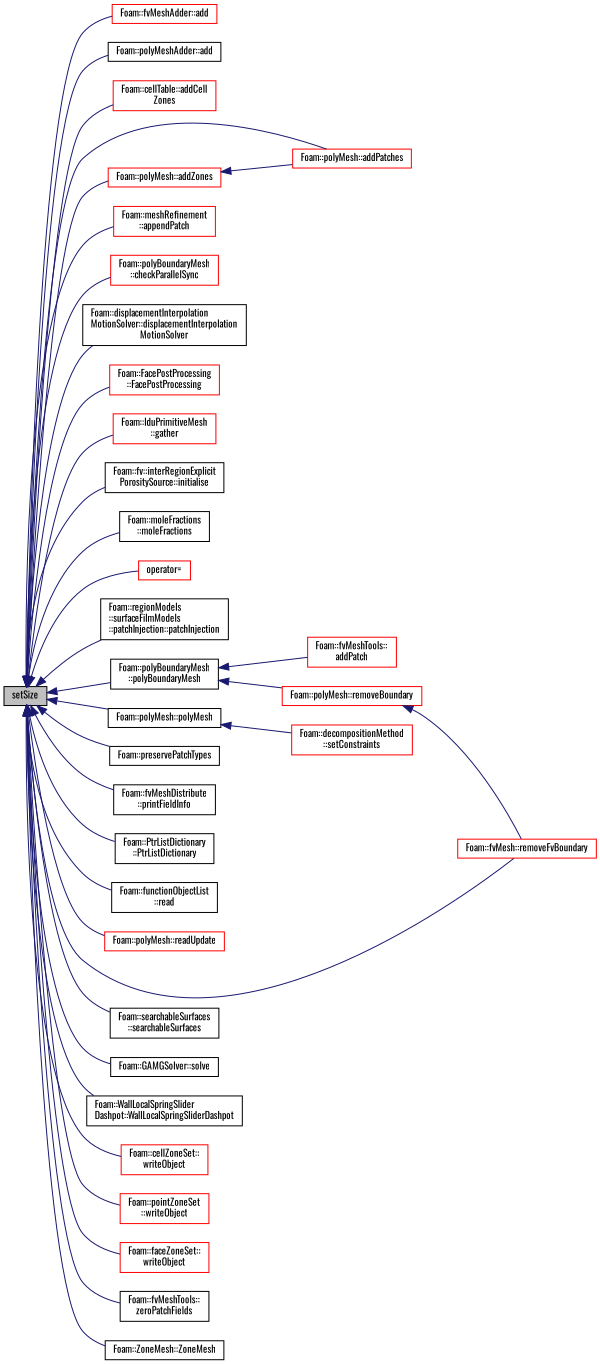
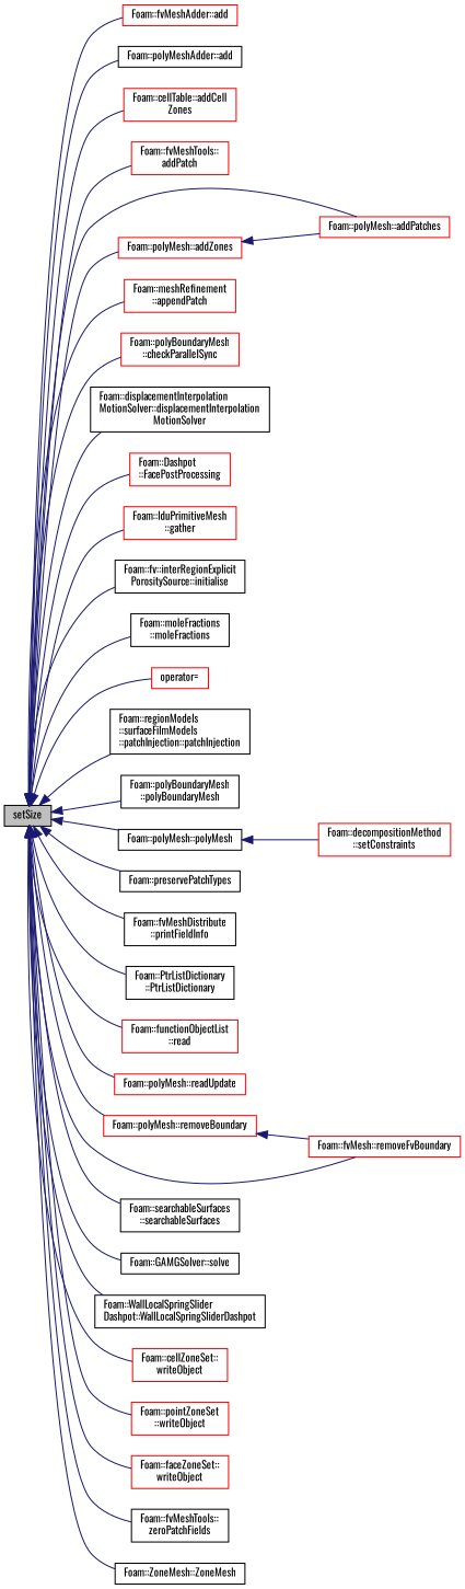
  digraph {
    fontname=Oswald
    rankdir=LR
    node [color=red fontname=Oswald fontsize=10 shape=record]
    edge [color=midnightblue dir=back fontname=Oswald fontsize=10 labelfontname=Helvetica labelfontsize=10 style=solid]
    n1 [color=black fillcolor=grey75 fontcolor=black height=0.2 label=setSize style=filled width=0.4]
    n2 [height=0.2 label="Foam::fvMeshAdder::add" width=0.4]
    n3 [color=black height=0.2 label="Foam::polyMeshAdder::add" width=0.4]
    n4 [height=0.2 label="Foam::cellTable::addCell\lZones" width=0.4]
    n5 [height=0.2 label="Foam::fvMeshTools::\laddPatch" width=0.4]
    n6 [height=0.2 label="Foam::polyMesh::addPatches" width=0.4]
    n7 [height=0.2 label="Foam::polyMesh::addZones" width=0.4]
    n8 [height=0.2 label="Foam::meshRefinement\l::appendPatch" width=0.4]
    n9 [height=0.2 label="Foam::polyBoundaryMesh\l::checkParallelSync" width=0.4]
    n10 [color=black height=0.2 label="Foam::displacementInterpolation\lMotionSolver::displacementInterpolation\lMotionSolver" width=0.4]
-   n11 [height=0.2 label="Foam::FacePostProcessing\l::FacePostProcessing" width=0.4]
+   n11 [height=0.2 label="Foam::Dashpot\l::FacePostProcessing" width=0.4]
    n12 [height=0.2 label="Foam::lduPrimitiveMesh\l::gather" width=0.4]
    n13 [color=black height=0.2 label="Foam::fv::interRegionExplicit\lPorositySource::initialise" width=0.4]
    n14 [color=black height=0.2 label="Foam::moleFractions\l::moleFractions" width=0.4]
    n15 [height=0.2 label="operator=" width=0.4]
    n16 [color=black height=0.2 label="Foam::regionModels\l::surfaceFilmModels\l::patchInjection::patchInjection" width=0.4]
    n17 [color=black height=0.2 label="Foam::polyBoundaryMesh\l::polyBoundaryMesh" width=0.4]
    n18 [color=black height=0.2 label="Foam::polyMesh::polyMesh" width=0.4]
    n19 [color=black height=0.2 label="Foam::preservePatchTypes" width=0.4]
    n20 [color=black height=0.2 label="Foam::fvMeshDistribute\l::printFieldInfo" width=0.4]
    n21 [color=black height=0.2 label="Foam::PtrListDictionary\l::PtrListDictionary" width=0.4]
-   n22 [color=black height=0.2 label="Foam::functionObjectList\l::read" width=0.4]
+   n22 [height=0.2 label="Foam::functionObjectList\l::read" width=0.4]
    n23 [height=0.2 label="Foam::polyMesh::readUpdate" width=0.4]
    n24 [height=0.2 label="Foam::polyMesh::removeBoundary" width=0.4]
    n25 [height=0.2 label="Foam::fvMesh::removeFvBoundary" width=0.4]
    n26 [color=black height=0.2 label="Foam::searchableSurfaces\l::searchableSurfaces" width=0.4]
    n27 [color=black height=0.2 label="Foam::GAMGSolver::solve" width=0.4]
    n28 [color=black height=0.2 label="Foam::WallLocalSpringSlider\lDashpot::WallLocalSpringSliderDashpot" width=0.4]
    n29 [height=0.2 label="Foam::cellZoneSet::\lwriteObject" width=0.4]
    n30 [height=0.2 label="Foam::pointZoneSet\l::writeObject" width=0.4]
    n31 [height=0.2 label="Foam::faceZoneSet::\lwriteObject" width=0.4]
    n32 [color=black height=0.2 label="Foam::fvMeshTools::\lzeroPatchFields" width=0.4]
    n33 [color=black height=0.2 label="Foam::ZoneMesh::ZoneMesh" width=0.4]
    n34 [height=0.2 label="Foam::decompositionMethod\l::setConstraints" width=0.4]
    n1 -> n2
    n1 -> n3
    n1 -> n4
-   n17 -> n5
+   n1 -> n5
    n1 -> n6
    n1 -> n7
    n1 -> n8
    n1 -> n9
    n1 -> n10
    n1 -> n11
    n1 -> n12
    n1 -> n13
    n1 -> n14
    n1 -> n15
    n1 -> n16
    n1 -> n17
    n1 -> n18
    n1 -> n19
    n1 -> n20
    n1 -> n21
    n1 -> n22
    n1 -> n23
-   n17 -> n24
+   n1 -> n24
    n1 -> n25
    n1 -> n26
    n1 -> n27
    n1 -> n28
    n1 -> n29
    n1 -> n30
    n1 -> n31
    n1 -> n32
    n1 -> n33
    n7 -> n6
    n18 -> n34
    n24 -> n25
  }
